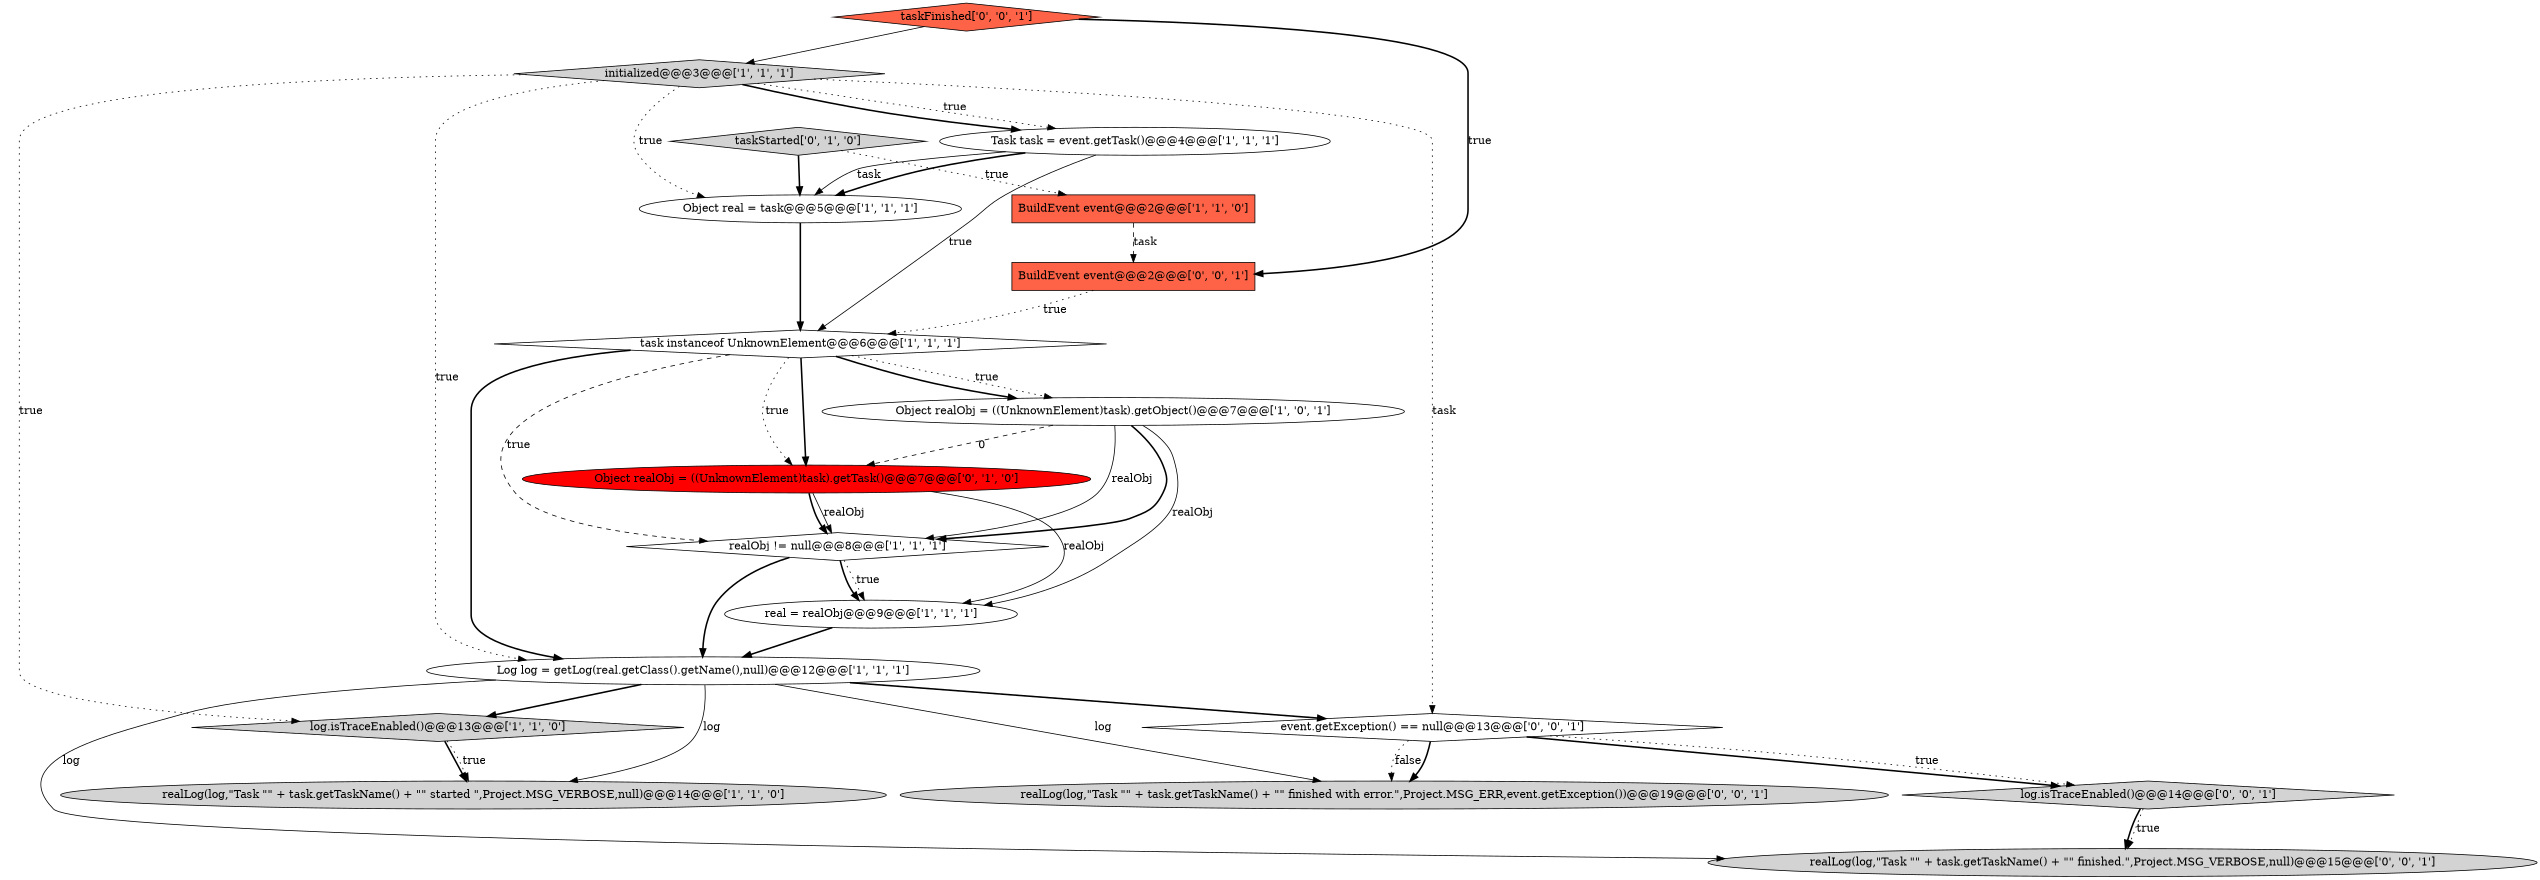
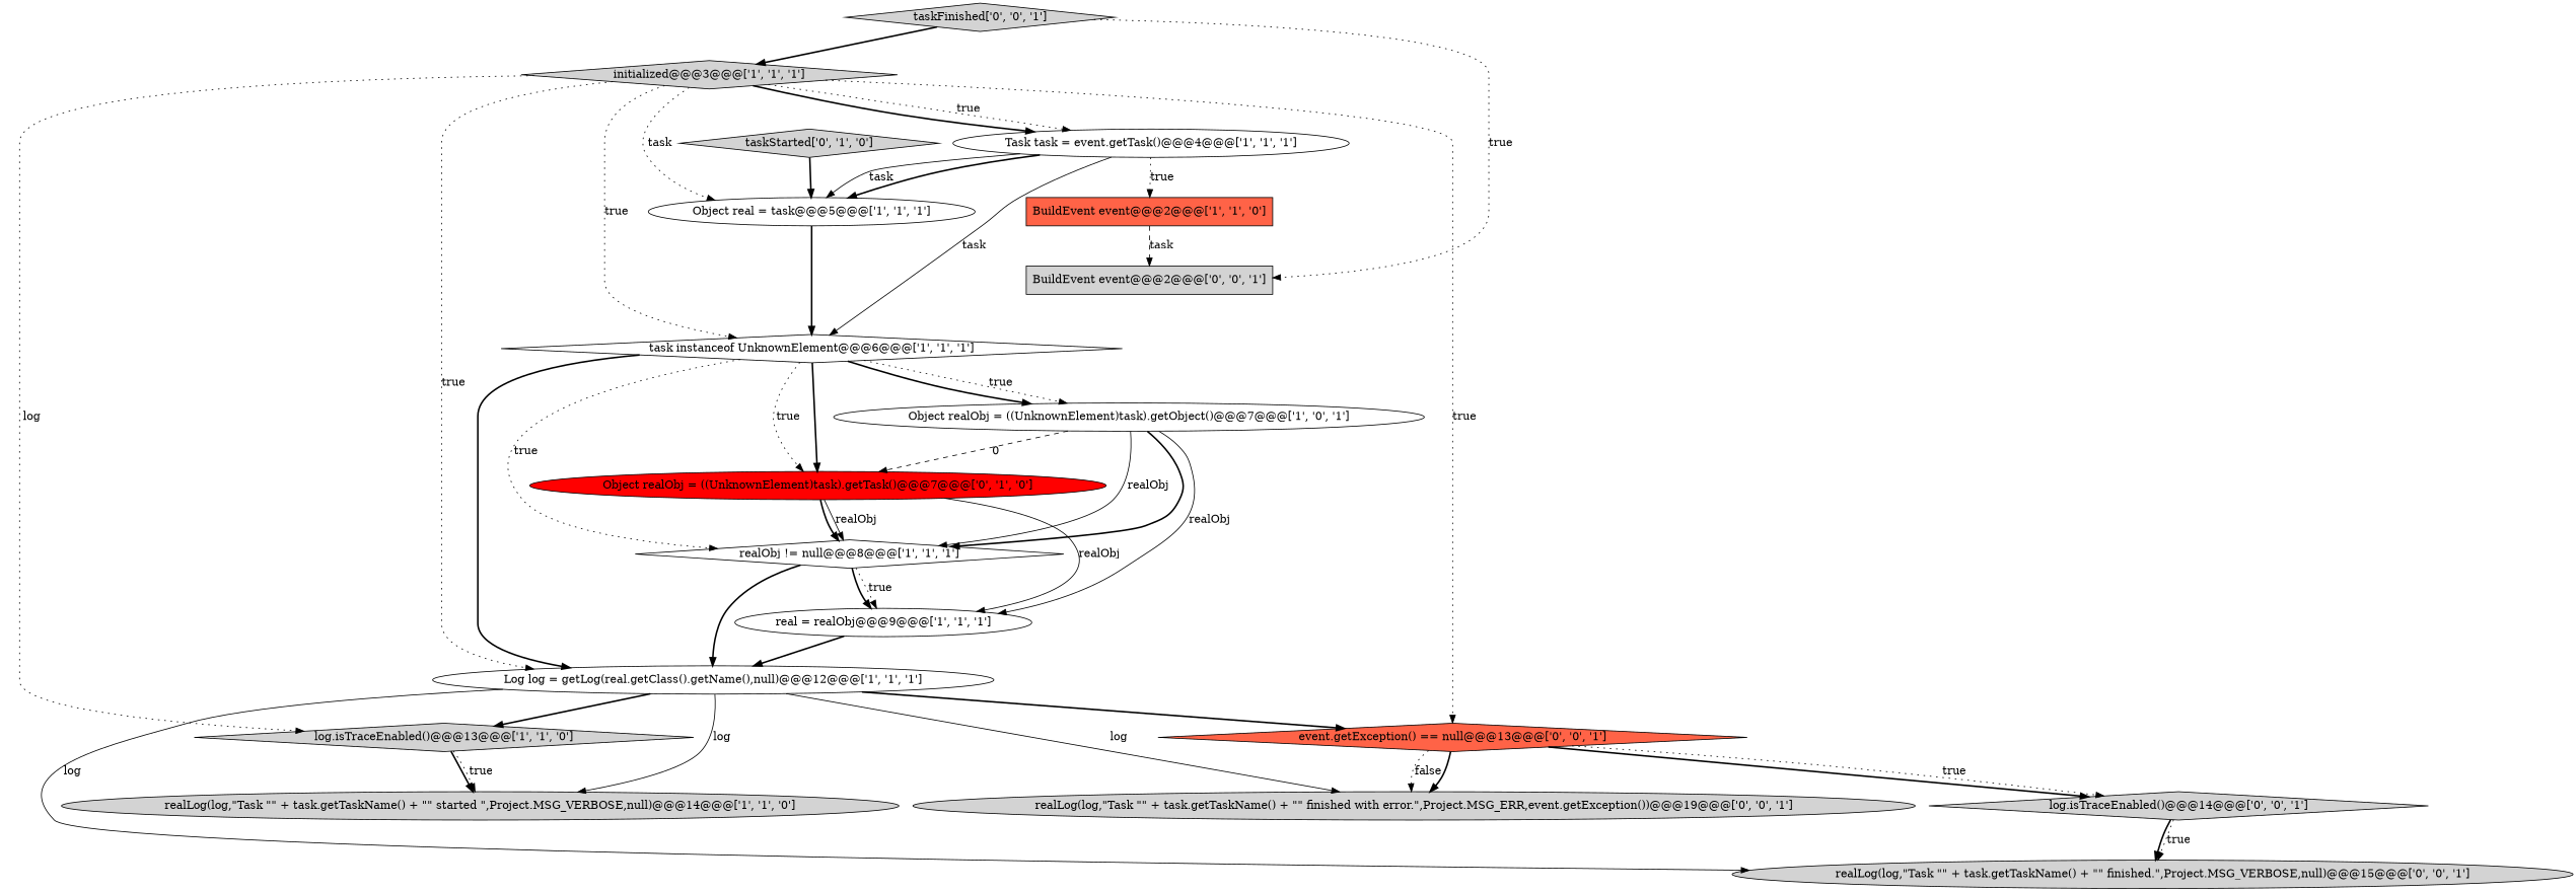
  digraph {
    node [fillcolor=lightgray shape=ellipse style=filled]
    edge [style=bold]
-   n1 [fillcolor=tomato label="BuildEvent event@@@2@@@['0', '0', '1']" shape=box]
+   n1 [label="BuildEvent event@@@2@@@['0', '0', '1']" shape=box]
    n2 [fillcolor=tomato label="BuildEvent event@@@2@@@['1', '1', '0']" shape=box]
    n3 [label="initialized@@@3@@@['1', '1', '1']" shape=diamond]
-   n4 [fillcolor=white label="event.getException() == null@@@13@@@['0', '0', '1']" shape=diamond]
+   n4 [fillcolor=tomato label="event.getException() == null@@@13@@@['0', '0', '1']" shape=diamond]
    n5 [fillcolor=white label="task instanceof UnknownElement@@@6@@@['1', '1', '1']" shape=diamond]
    n6 [fillcolor=white label="Object real = task@@@5@@@['1', '1', '1']"]
    n7 [fillcolor=white label="Log log = getLog(real.getClass().getName(),null)@@@12@@@['1', '1', '1']"]
    n8 [label="log.isTraceEnabled()@@@13@@@['1', '1', '0']" shape=diamond]
    n9 [fillcolor=white label="Task task = event.getTask()@@@4@@@['1', '1', '1']"]
    n10 [label="log.isTraceEnabled()@@@14@@@['0', '0', '1']" shape=diamond]
    n11 [label="realLog(log,\"Task \"\" + task.getTaskName() + \"\" finished with error.\",Project.MSG_ERR,event.getException())@@@19@@@['0', '0', '1']"]
    n12 [fillcolor=white label="Object realObj = ((UnknownElement)task).getObject()@@@7@@@['1', '0', '1']"]
    n13 [fillcolor=red label="Object realObj = ((UnknownElement)task).getTask()@@@7@@@['0', '1', '0']"]
    n14 [fillcolor=white label="realObj != null@@@8@@@['1', '1', '1']" shape=diamond]
    n15 [label="realLog(log,\"Task \"\" + task.getTaskName() + \"\" started \",Project.MSG_VERBOSE,null)@@@14@@@['1', '1', '0']"]
    n16 [label="realLog(log,\"Task \"\" + task.getTaskName() + \"\" finished.\",Project.MSG_VERBOSE,null)@@@15@@@['0', '0', '1']"]
    n17 [fillcolor=white label="real = realObj@@@9@@@['1', '1', '1']"]
    n18 [label="taskStarted['0', '1', '0']" shape=diamond]
-   n19 [fillcolor=tomato label="taskFinished['0', '0', '1']" shape=diamond]
+   n19 [label="taskFinished['0', '0', '1']" shape=diamond]
    n2 -> n1 [label=task style=dashed]
-   n3 -> n4 [label=task style=dotted]
-   n1 -> n5 [label=true style=dotted]
-   n3 -> n6 [label=true style=dotted]
+   n3 -> n4 [label=true style=dotted]
+   n3 -> n5 [label=true style=dotted]
+   n3 -> n6 [label=task style=dotted]
    n3 -> n7 [label=true style=dotted]
-   n3 -> n8 [label=true style=dotted]
+   n3 -> n8 [label=log style=dotted]
    n3 -> n9
    n3 -> n9 [label=true style=dotted]
    n4 -> n10
    n4 -> n10 [label=true style=dotted]
    n4 -> n11 [label=false style=dotted]
    n4 -> n11
    n5 -> n7
    n5 -> n12 [label=true style=dotted]
    n5 -> n12
    n5 -> n13 [label=true style=dotted]
    n5 -> n13
-   n5 -> n14 [label=true style=dashed]
+   n5 -> n14 [label=true style=dotted]
    n6 -> n5
    n7 -> n4
    n7 -> n8
    n7 -> n11 [label=log style=solid]
    n7 -> n15 [label=log style=solid]
    n7 -> n16 [label=log style=solid]
    n8 -> n15
    n8 -> n15 [label=true style=dotted]
-   n9 -> n5 [label=true style=solid]
+   n9 -> n5 [label=task style=solid]
    n9 -> n6
    n9 -> n6 [label=task style=solid]
    n10 -> n16 [label=true style=dotted]
    n10 -> n16
    n12 -> n13 [label=0 style=dashed]
    n12 -> n14
    n12 -> n14 [label=realObj style=solid]
    n12 -> n17 [label=realObj style=solid]
    n13 -> n14
    n13 -> n14 [label=realObj style=solid]
    n13 -> n17 [label=realObj style=solid]
    n14 -> n7
    n14 -> n17 [label=true style=dotted]
    n14 -> n17
    n17 -> n7
-   n18 -> n2 [label=true style=dotted]
+   n9 -> n2 [label=true style=dotted]
    n18 -> n6
-   n19 -> n1 [label=true]
-   n19 -> n3 [style=solid]
+   n19 -> n1 [label=true style=dotted]
+   n19 -> n3
  }
